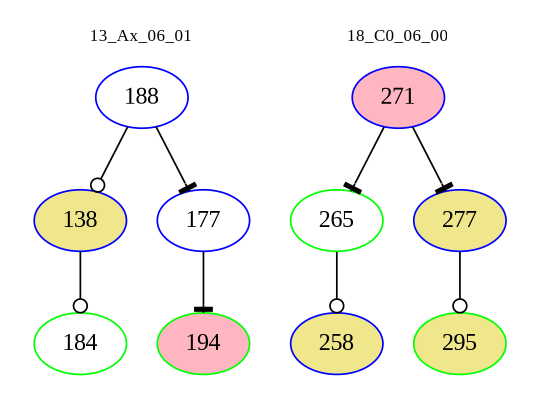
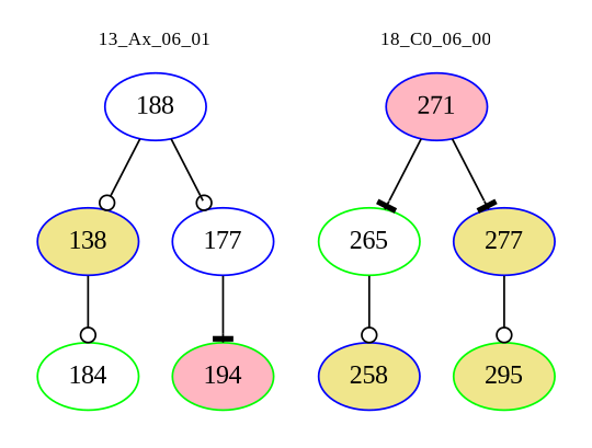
  digraph {
    fontname="Liberation Serif"
    node [color=blue fillcolor=white fontname="Liberation Serif" style=filled]
    edge [arrowhead=odot color=black fontname="Liberation Serif"]
    n1 [label=188]
    n2 [fillcolor=khaki label=138]
    n3 [label=177]
    n4 [color=green label=184]
    n5 [color=green fillcolor=lightpink label=194]
    n6 [fillcolor=lightpink label=271]
    n7 [color=green label=265]
    n8 [fillcolor=khaki label=277]
    n9 [fillcolor=khaki label=258]
    n10 [color=green fillcolor=khaki label=295]
    subgraph cluster_1 {
      color=white
      fontsize=10
      label="13_Ax_06_01"
      n1
      n2
      n3
      n4
      n5
    }
    subgraph cluster_2 {
      color=white
      fontsize=10
      label="18_C0_06_00"
      n6
      n7
      n8
      n9
      n10
    }
    n1 -> n2
-   n1 -> n3 [arrowhead=tee]
+   n1 -> n3
    n2 -> n4
    n3 -> n5 [arrowhead=tee]
    n6 -> n7 [arrowhead=tee]
    n6 -> n8 [arrowhead=tee]
    n7 -> n9
    n8 -> n10
  }
